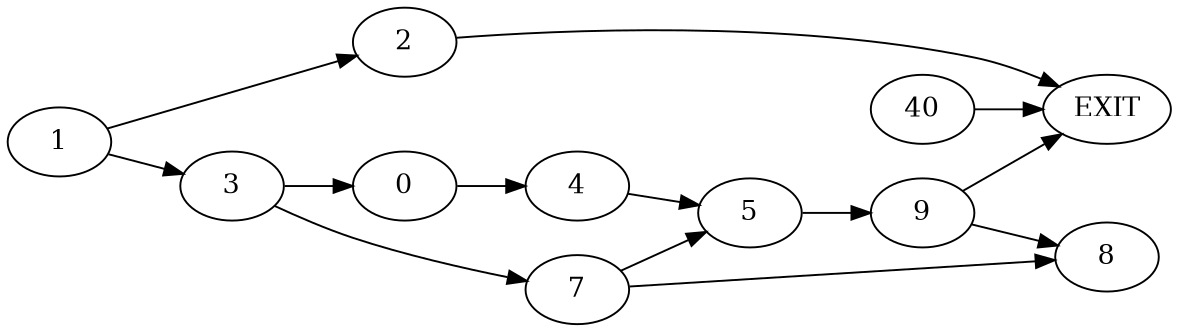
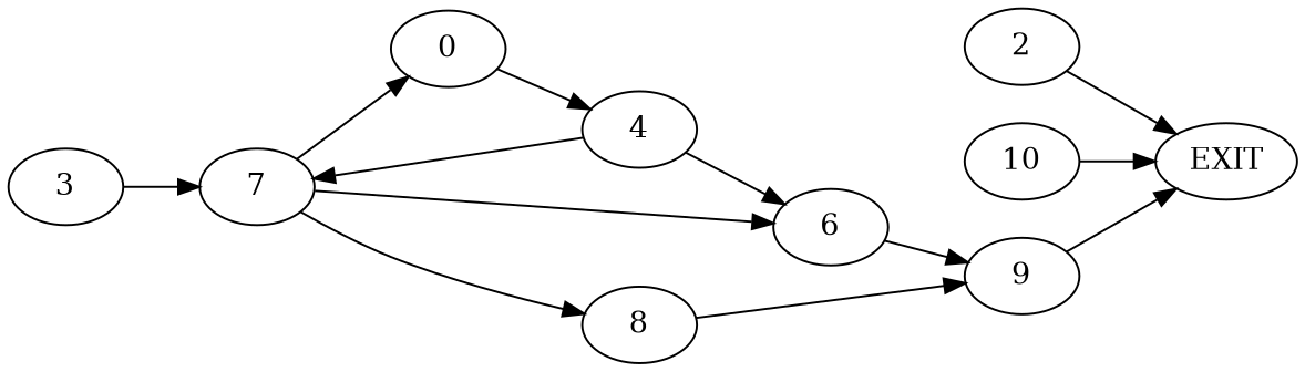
  digraph {
    rankdir=LR
-   1
    2
    3
    n4 [label=EXIT]
-   10 [label=40]
+   10
    n6 [label=0]
    7
    4
-   6 [label=5]
+   6
    9
    8
-   1 -> 2
-   1 -> 3
    2 -> n4
-   3 -> n6
+   7 -> n6
    3 -> 7
    10 -> n4
    n6 -> 4
    7 -> 6
    7 -> 8
+   4 -> 7
    4 -> 6
    6 -> 9
    9 -> n4
-   9 -> 8
+   8 -> 9
  }
